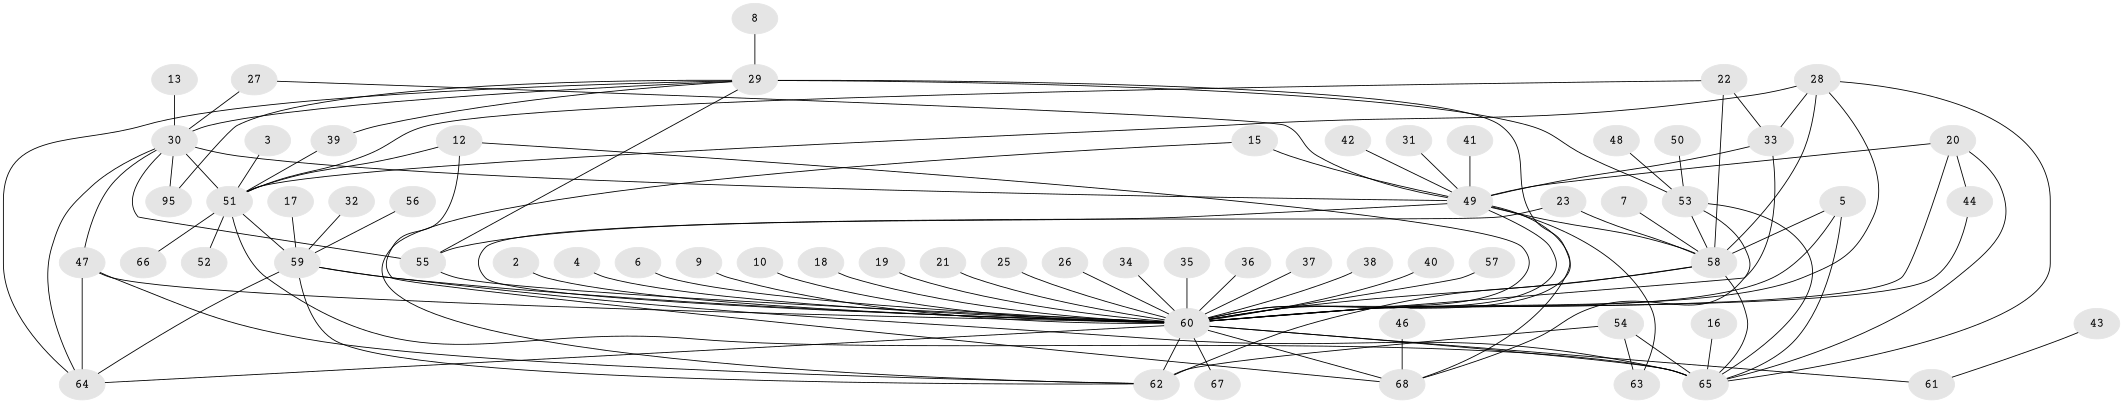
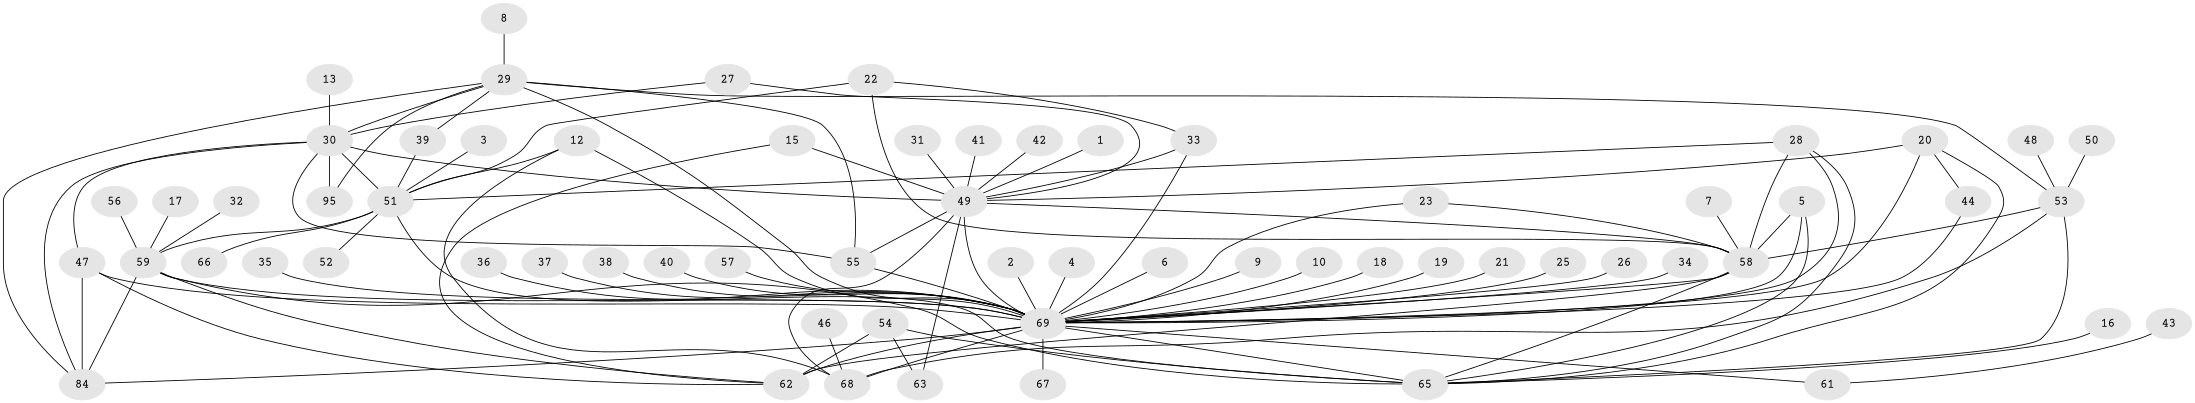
  graph {
    fontname="Courier Prime"
    node [color=gray90 fontname="Courier Prime" style=filled]
    edge [fontname="Courier Prime" weight=1.0]
+   1
    49
-   60
+   60 [label=69]
    58
    68
    55
    63
    2
    65
    62
-   64
+   64 [label=84]
    61
    67
    3
    51
    59
    52
    66
    4
    5
    6
    7
    8
    29
    30
    39
    n27 [label=95]
    53
    9
    10
    12
    13
    47
    15
    16
    17
    18
    19
    20
    44
    21
    22
    33
    23
    25
    26
    27
    28
    31
    32
    34
    35
    36
    37
    38
    40
    41
    42
    43
    46
    48
    50
    54
    56
    57
+   1 -- 49
    49 -- 60 [weight=2.0]
    49 -- 58
    49 -- 68
    49 -- 55
    49 -- 63
    60 -- 68
    60 -- 65 [weight=2.0]
    60 -- 62 [weight=2.0]
    60 -- 64
    60 -- 61
    60 -- 67
    58 -- 60
    58 -- 65
    58 -- 62
    55 -- 60
    2 -- 60
    3 -- 51
    51 -- 65 [weight=2.0]
    51 -- 59
    51 -- 52
    51 -- 66
    59 -- 60 [weight=3.0]
    59 -- 65
    59 -- 62
    59 -- 64
    4 -- 60
    5 -- 60
    5 -- 58
    5 -- 65
    6 -- 60
    7 -- 58
    8 -- 29
    29 -- 60 [weight=2.0]
    29 -- 55
    29 -- 64
    29 -- 30
    29 -- 39
    29 -- n27
    29 -- 53
    30 -- 49
    30 -- 55
    30 -- 64
    30 -- 51 [weight=2.0]
    30 -- n27
    30 -- 47
    39 -- 51
    53 -- 58
    53 -- 68
    53 -- 65
    9 -- 60
    10 -- 60
    12 -- 60
    12 -- 68
    12 -- 51
    13 -- 30
    47 -- 60 [weight=2.0]
    47 -- 62
    47 -- 64
    15 -- 49
    15 -- 62
    16 -- 65
    17 -- 59
    18 -- 60
    19 -- 60
    20 -- 49
    20 -- 60
    20 -- 65
    20 -- 44
    44 -- 60
    21 -- 60
    22 -- 58
    22 -- 51
    22 -- 33
    33 -- 49
    33 -- 60
    23 -- 60
    23 -- 58
    25 -- 60
    26 -- 60
    27 -- 49
    27 -- 30
    28 -- 60
    28 -- 58
    28 -- 65
    28 -- 51
-   28 -- 33
    31 -- 49
    32 -- 59
    34 -- 60
    35 -- 60
    36 -- 60
    37 -- 60
    38 -- 60
    40 -- 60
    41 -- 49
    42 -- 49
    43 -- 61
    46 -- 68
    48 -- 53
    50 -- 53
    54 -- 63
    54 -- 65
    54 -- 62
    56 -- 59
    57 -- 60
  }
